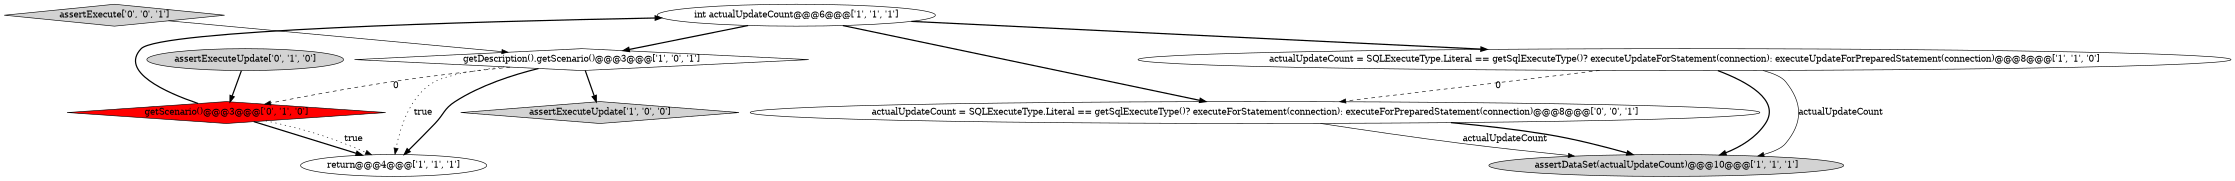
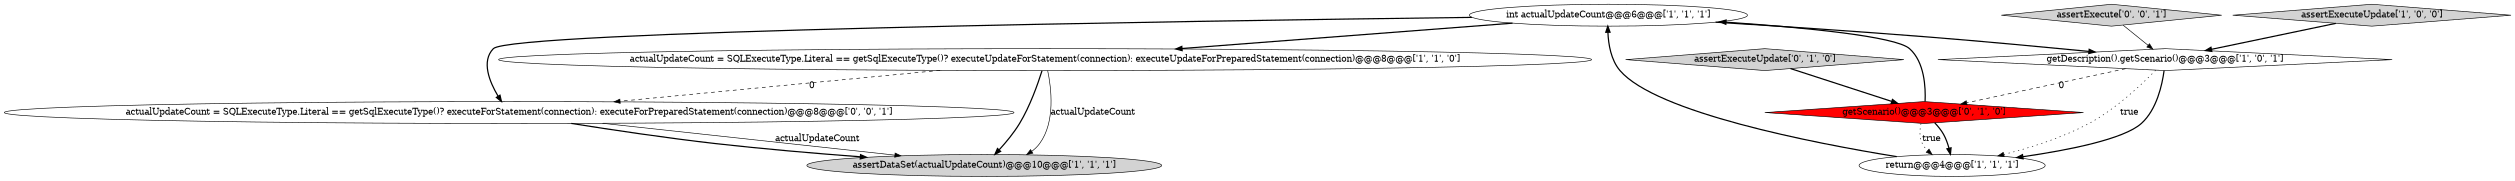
  digraph {
    node [fillcolor=white shape=ellipse style=filled]
    edge [style=bold]
    n1 [fillcolor=lightgray label="assertDataSet(actualUpdateCount)@@@10@@@['1', '1', '1']"]
    n2 [label="actualUpdateCount = SQLExecuteType.Literal == getSqlExecuteType()? executeForStatement(connection): executeForPreparedStatement(connection)@@@8@@@['0', '0', '1']"]
    n3 [label="actualUpdateCount = SQLExecuteType.Literal == getSqlExecuteType()? executeUpdateForStatement(connection): executeUpdateForPreparedStatement(connection)@@@8@@@['1', '1', '0']"]
    n4 [label="getDescription().getScenario()@@@3@@@['1', '0', '1']" shape=diamond]
    n5 [fillcolor=red label="getScenario()@@@3@@@['0', '1', '0']" shape=diamond]
    n6 [label="return@@@4@@@['1', '1', '1']"]
    n7 [label="int actualUpdateCount@@@6@@@['1', '1', '1']"]
    n8 [fillcolor=lightgray label="assertExecute['0', '0', '1']" shape=diamond]
-   n9 [fillcolor=lightgray label="assertExecuteUpdate['0', '1', '0']"]
+   n9 [fillcolor=lightgray label="assertExecuteUpdate['0', '1', '0']" shape=diamond]
    n10 [fillcolor=lightgray label="assertExecuteUpdate['1', '0', '0']" shape=diamond]
    n2 -> n1 [label=actualUpdateCount style=solid]
    n2 -> n1
    n3 -> n1 [label=actualUpdateCount style=solid]
    n3 -> n1
    n3 -> n2 [label=0 style=dashed]
    n4 -> n5 [label=0 style=dashed]
    n4 -> n6 [label=true style=dotted]
    n4 -> n6
    n5 -> n6
    n5 -> n6 [label=true style=dotted]
    n5 -> n7
+   n6 -> n7
    n7 -> n2
    n7 -> n3
    n7 -> n4
    n8 -> n4 [style=solid]
    n9 -> n5
-   n4 -> n10
+   n10 -> n4
  }
